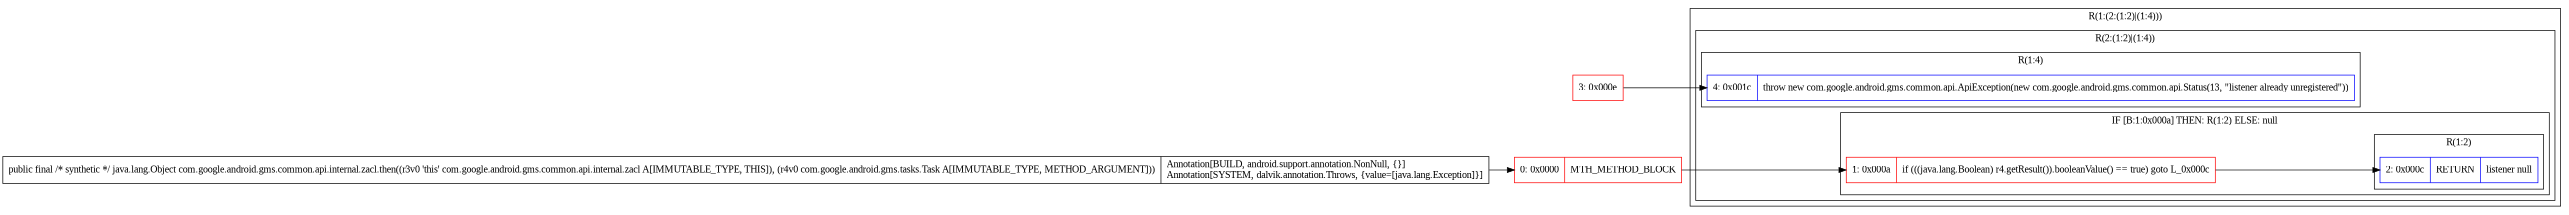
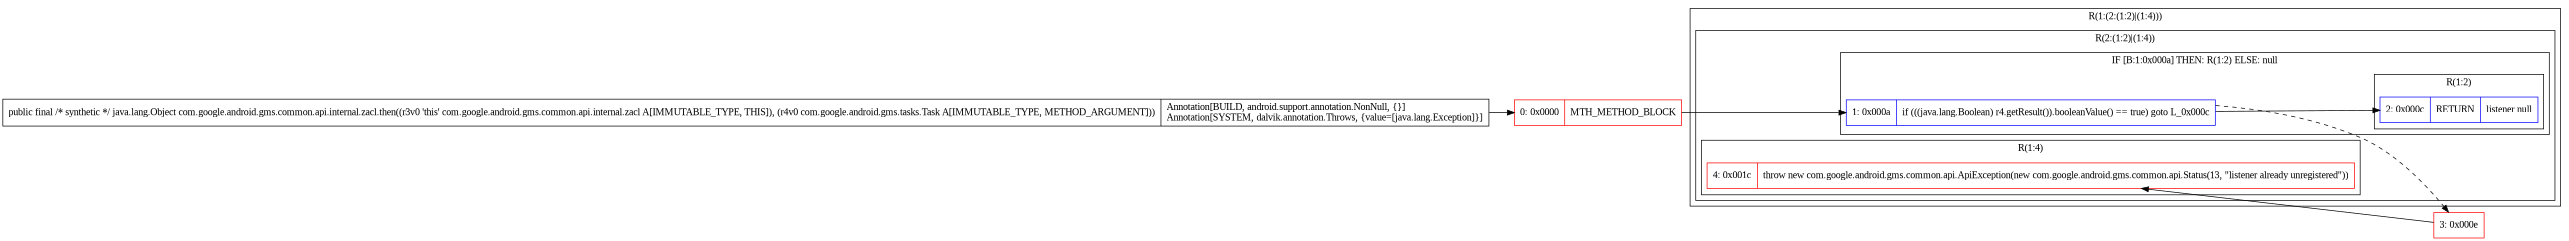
  digraph {
    fontname="Liberation Serif"
    rankdir=LR
    node [color=blue fontname="Liberation Serif" shape=record]
    edge [fontname="Liberation Serif"]
    n1 [label="{2\:\ 0x000c|RETURN\l|listener null\l}"]
-   n2 [color=red label="{1\:\ 0x000a|if (((java.lang.Boolean) r4.getResult()).booleanValue() == true) goto L_0x000c\l}"]
-   n3 [label="{4\:\ 0x001c|throw new com.google.android.gms.common.api.ApiException(new com.google.android.gms.common.api.Status(13, \"listener already unregistered\"))\l}"]
+   n2 [label="{1\:\ 0x000a|if (((java.lang.Boolean) r4.getResult()).booleanValue() == true) goto L_0x000c\l}"]
+   n3 [color=red label="{4\:\ 0x001c|throw new com.google.android.gms.common.api.ApiException(new com.google.android.gms.common.api.Status(13, \"listener already unregistered\"))\l}"]
    n4 [color=red label="{3\:\ 0x000e}"]
    n5 [color=red label="{0\:\ 0x0000|MTH_METHOD_BLOCK\l}"]
    n6 [label="{public final \/* synthetic *\/ java.lang.Object com.google.android.gms.common.api.internal.zacl.then((r3v0 'this' com.google.android.gms.common.api.internal.zacl A[IMMUTABLE_TYPE, THIS]), (r4v0 com.google.android.gms.tasks.Task A[IMMUTABLE_TYPE, METHOD_ARGUMENT]))  | Annotation[BUILD, android.support.annotation.NonNull, \{\}]\lAnnotation[SYSTEM, dalvik.annotation.Throws, \{value=[java.lang.Exception]\}]\l}" color=""]
    subgraph cluster_1 {
      label="R(1:(2:(1:2)|(1:4)))"
      subgraph cluster_2 {
        label="R(2:(1:2)|(1:4))"
        subgraph cluster_3 {
          label="IF [B:1:0x000a] THEN: R(1:2) ELSE: null"
          n2
          subgraph cluster_4 {
            label="R(1:2)"
            n1
          }
        }
        subgraph cluster_5 {
          label="R(1:4)"
          n3
        }
      }
    }
    n2 -> n1
+   n2 -> n4 [style=dashed]
    n4 -> n3
    n5 -> n2
    n6 -> n5
  }
